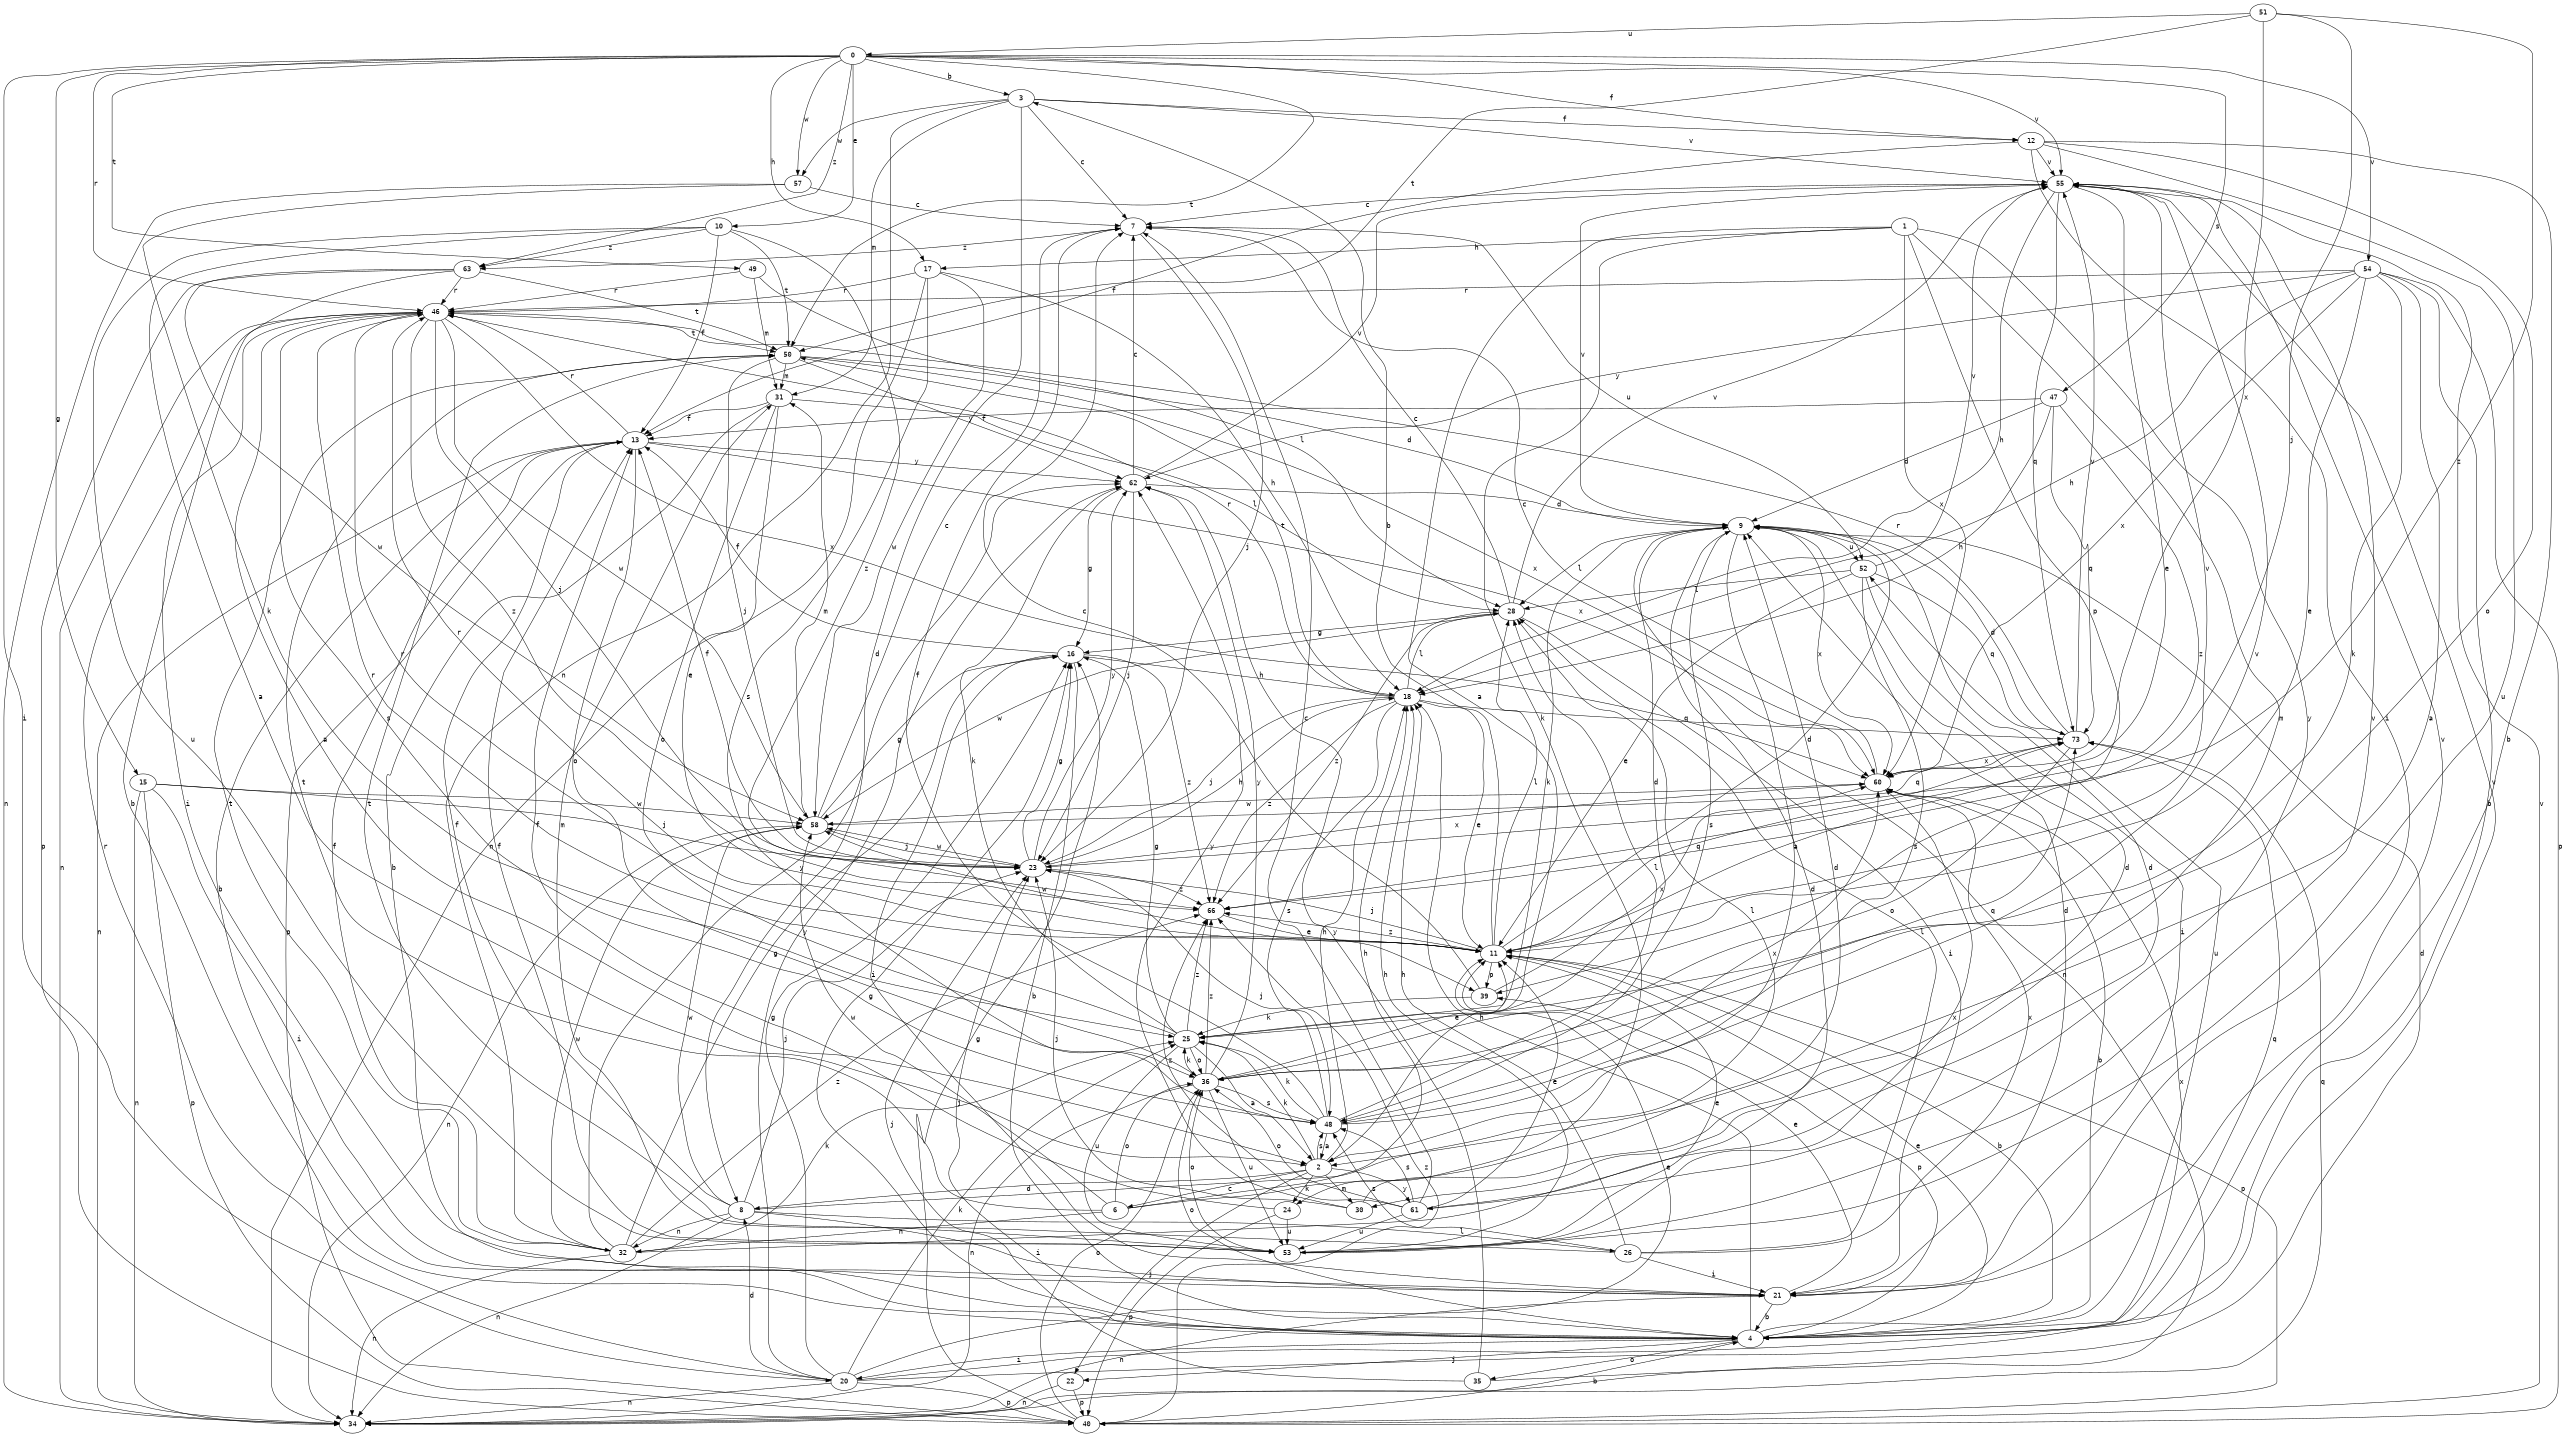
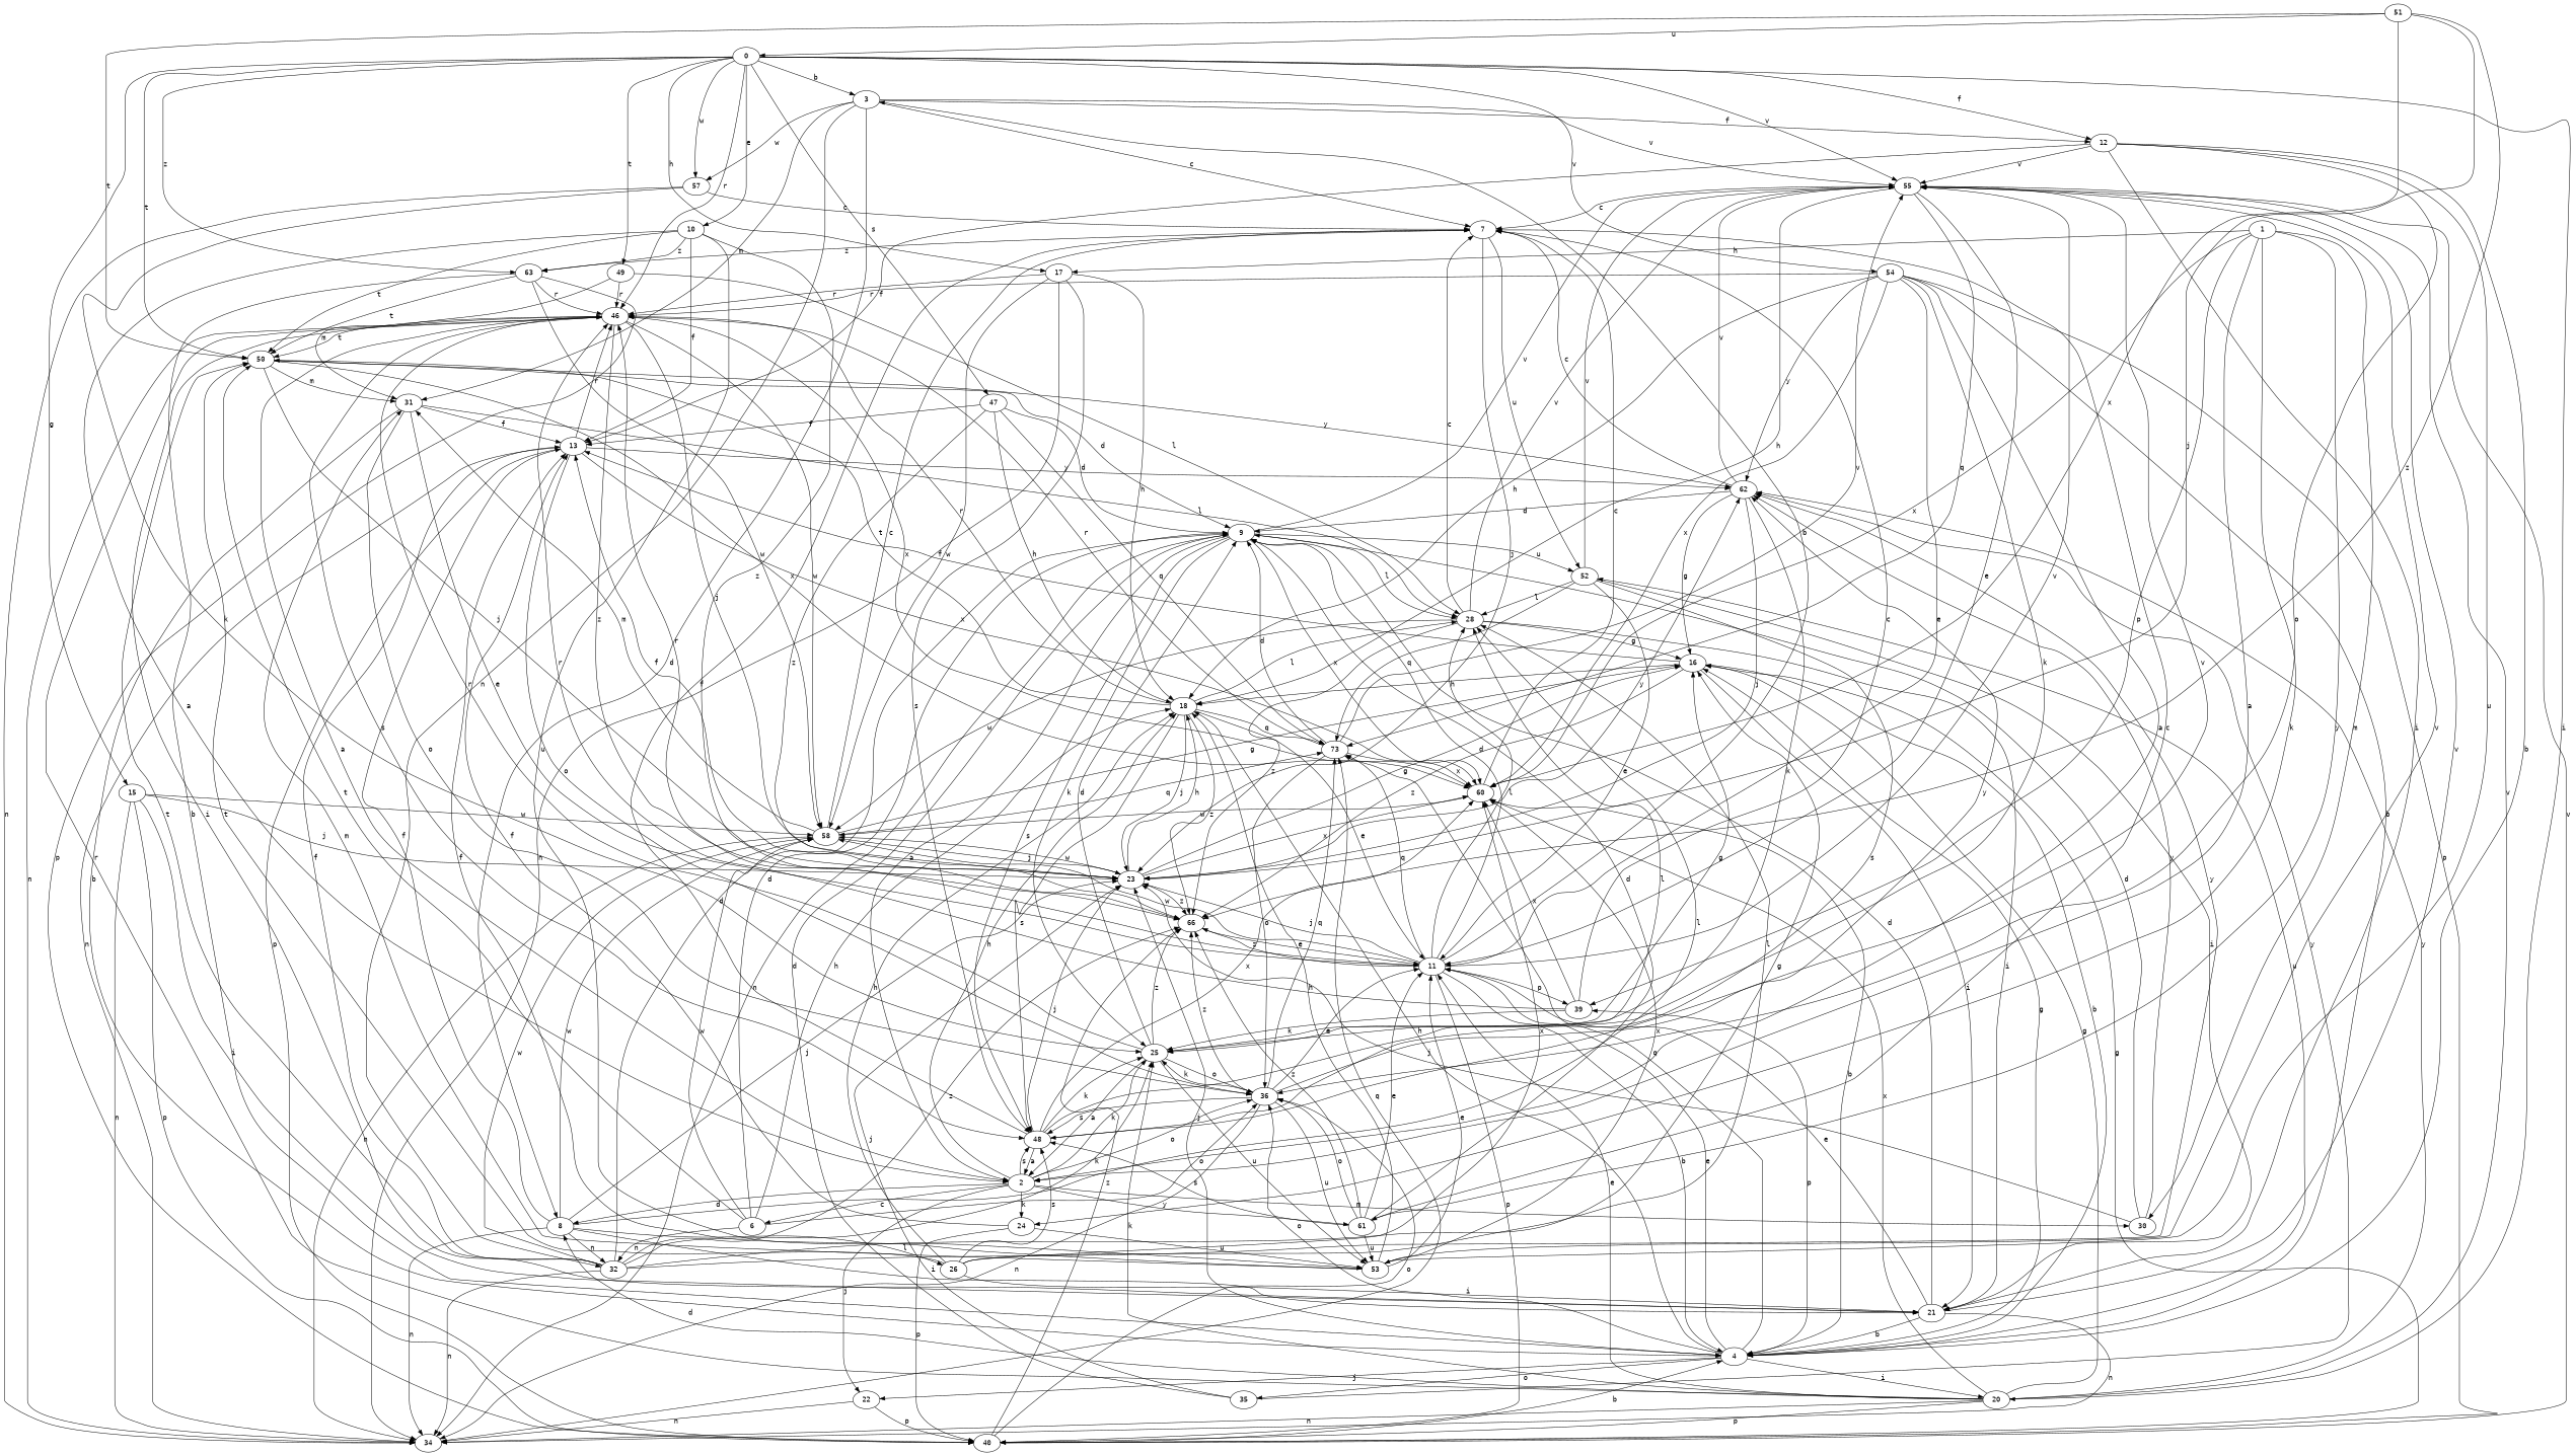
  strict digraph {
    fontname="DejaVu Sans Mono"
    node [fontname="DejaVu Sans Mono"]
    edge [fontname="DejaVu Sans Mono"]
    0
    3
    10
    12
    15
    17
    20
    46
    47
    49
    50
    54
    55
    57
    63
    8
    7
    31
    32
    2
    13
    53
    n23 [label=66]
    4
    36
    21
    23
    58
    34
    40
    18
    48
    60
    25
    11
    16
    62
    n38 [label=73]
    9
    28
    51
    1
    24
    30
    39
    61
    6
    22
    26
    52
    35
    0 -> 3 [label=b]
    0 -> 10 [label=e]
    0 -> 12 [label=f]
    0 -> 15 [label=g]
    0 -> 17 [label=h]
    0 -> 20 [label=i]
    0 -> 46 [label=r]
    0 -> 47 [label=s]
    0 -> 49 [label=t]
    0 -> 50 [label=t]
    0 -> 54 [label=v]
    0 -> 55 [label=v]
    0 -> 57 [label=w]
    0 -> 63 [label=z]
    3 -> 12 [label=f]
    3 -> 55 [label=v]
    3 -> 57 [label=w]
    3 -> 8 [label=d]
    3 -> 7 [label=c]
    3 -> 31 [label=m]
    3 -> 32 [label=n]
    10 -> 50 [label=t]
    10 -> 63 [label=z]
    10 -> 2 [label=a]
    10 -> 13 [label=f]
    10 -> 53 [label=u]
    10 -> n23 [label=z]
    12 -> 55 [label=v]
    12 -> 13 [label=f]
    12 -> 53 [label=u]
    12 -> 4 [label=b]
    12 -> 36 [label=o]
    12 -> 21 [label=i]
    15 -> 21 [label=i]
    15 -> 23 [label=j]
    15 -> 58 [label=w]
    15 -> 34 [label=n]
    15 -> 40 [label=p]
    17 -> 46 [label=r]
    17 -> 58 [label=w]
    17 -> 34 [label=n]
    17 -> 18 [label=h]
    17 -> 48 [label=s]
    20 -> 46 [label=r]
    20 -> 55 [label=v]
    20 -> 8 [label=d]
    20 -> 34 [label=n]
    20 -> 40 [label=p]
    20 -> 60 [label=x]
    20 -> 25 [label=k]
    20 -> 11 [label=e]
    20 -> 16 [label=g]
    20 -> 62 [label=y]
    46 -> 50 [label=t]
    46 -> 2 [label=a]
    46 -> n23 [label=z]
    46 -> 21 [label=i]
    46 -> 23 [label=j]
    46 -> 58 [label=w]
    46 -> 34 [label=n]
    46 -> 48 [label=s]
    46 -> 60 [label=x]
    47 -> 13 [label=f]
    47 -> n23 [label=z]
    47 -> 18 [label=h]
    47 -> n38 [label=q]
    47 -> 9 [label=d]
    49 -> 46 [label=r]
    49 -> 31 [label=m]
    49 -> 28 [label=l]
    50 -> 31 [label=m]
    50 -> 23 [label=j]
    50 -> 60 [label=x]
    50 -> 62 [label=y]
    50 -> 9 [label=d]
    54 -> 46 [label=r]
    54 -> 2 [label=a]
    54 -> 4 [label=b]
    54 -> 40 [label=p]
    54 -> 18 [label=h]
    54 -> 60 [label=x]
    54 -> 25 [label=k]
    54 -> 11 [label=e]
    54 -> 62 [label=y]
    55 -> 7 [label=c]
    55 -> 18 [label=h]
    55 -> 11 [label=e]
    55 -> n38 [label=q]
    57 -> 7 [label=c]
    57 -> 34 [label=n]
    57 -> 25 [label=k]
    63 -> 46 [label=r]
    63 -> 50 [label=t]
    63 -> 4 [label=b]
    63 -> 58 [label=w]
    63 -> 40 [label=p]
    8 -> 32 [label=n]
    8 -> 13 [label=f]
    8 -> 21 [label=i]
    8 -> 23 [label=j]
    8 -> 58 [label=w]
    8 -> 34 [label=n]
    8 -> 28 [label=l]
    8 -> 26 [label=l]
    7 -> 63 [label=z]
    7 -> 23 [label=j]
    7 -> 52 [label=u]
    31 -> 13 [label=f]
    31 -> 4 [label=b]
    31 -> 36 [label=o]
    31 -> 11 [label=e]
    31 -> 28 [label=l]
    32 -> 50 [label=t]
    32 -> 13 [label=f]
    32 -> n23 [label=z]
    32 -> 58 [label=w]
    32 -> 34 [label=n]
    32 -> 25 [label=k]
    32 -> 16 [label=g]
    32 -> 62 [label=y]
    32 -> 9 [label=d]
    2 -> 8 [label=d]
    2 -> 18 [label=h]
    2 -> 48 [label=s]
    2 -> 25 [label=k]
    2 -> 24 [label=k]
    2 -> 30 [label=m]
    2 -> 61 [label=y]
    2 -> 6 [label=c]
    2 -> 22 [label=j]
    13 -> 46 [label=r]
-   13 -> 4 [label=b]
    13 -> 36 [label=o]
    13 -> 34 [label=n]
    13 -> 40 [label=p]
    13 -> 60 [label=x]
    13 -> 62 [label=y]
    53 -> 55 [label=v]
    53 -> 31 [label=m]
    53 -> 13 [label=f]
-   53 -> 36 [label=o]
+   2 -> 36 [label=o]
    53 -> 18 [label=h]
    53 -> 60 [label=x]
    53 -> 11 [label=e]
    n23 -> 11 [label=e]
    4 -> 20 [label=i]
    4 -> 36 [label=o]
    4 -> 23 [label=j]
    4 -> 18 [label=h]
    4 -> 11 [label=e]
    4 -> 16 [label=g]
    4 -> n38 [label=q]
    4 -> 39 [label=p]
    4 -> 22 [label=j]
    4 -> 52 [label=u]
    4 -> 35 [label=o]
    36 -> 53 [label=u]
    36 -> n23 [label=z]
    36 -> 34 [label=n]
    36 -> 48 [label=s]
    36 -> 25 [label=k]
    36 -> 11 [label=e]
    36 -> 62 [label=y]
    36 -> n38 [label=q]
    21 -> 55 [label=v]
    21 -> 4 [label=b]
    21 -> 34 [label=n]
    21 -> 11 [label=e]
    21 -> 9 [label=d]
    23 -> 13 [label=f]
    23 -> n23 [label=z]
    23 -> 58 [label=w]
    23 -> 18 [label=h]
    23 -> 60 [label=x]
    23 -> 16 [label=g]
    23 -> 62 [label=y]
    58 -> 7 [label=c]
    58 -> 31 [label=m]
    58 -> 23 [label=j]
    58 -> 34 [label=n]
    58 -> 16 [label=g]
    58 -> n38 [label=q]
    34 -> n38 [label=q]
    40 -> 55 [label=v]
    40 -> n23 [label=z]
    40 -> 4 [label=b]
    40 -> 36 [label=o]
    40 -> 16 [label=g]
    18 -> 46 [label=r]
    18 -> 50 [label=t]
    18 -> n23 [label=z]
    18 -> 23 [label=j]
    18 -> 48 [label=s]
    18 -> 11 [label=e]
    18 -> n38 [label=q]
    18 -> 28 [label=l]
    48 -> 55 [label=v]
    48 -> 7 [label=f]
    48 -> 2 [label=a]
    48 -> 23 [label=j]
    48 -> 60 [label=x]
    48 -> 25 [label=k]
    48 -> 28 [label=l]
    60 -> 7 [label=c]
    60 -> 4 [label=b]
    60 -> 58 [label=w]
    25 -> 46 [label=r]
    25 -> 2 [label=a]
    25 -> 53 [label=u]
    25 -> n23 [label=z]
    25 -> 36 [label=o]
    25 -> 16 [label=g]
    25 -> 9 [label=d]
    11 -> 3 [label=b]
    11 -> 46 [label=r]
    11 -> 55 [label=v]
    11 -> n23 [label=z]
    11 -> 4 [label=b]
    11 -> 23 [label=j]
    11 -> 58 [label=w]
    11 -> 40 [label=p]
    11 -> n38 [label=q]
    11 -> 9 [label=d]
    11 -> 28 [label=l]
    11 -> 39 [label=p]
    16 -> 13 [label=f]
    16 -> n23 [label=z]
    16 -> 4 [label=b]
    16 -> 21 [label=i]
    16 -> 18 [label=h]
    62 -> 55 [label=v]
    62 -> 7 [label=c]
    62 -> 23 [label=j]
-   25 -> 62 [label=k]
+   62 -> 25 [label=k]
    62 -> 16 [label=g]
    62 -> 9 [label=d]
    n38 -> 46 [label=r]
    n38 -> 55 [label=v]
    n38 -> 36 [label=o]
    n38 -> 60 [label=x]
    n38 -> 9 [label=d]
    9 -> 55 [label=v]
    9 -> 2 [label=a]
    9 -> 34 [label=n]
    9 -> 48 [label=s]
    9 -> 60 [label=x]
    9 -> 25 [label=k]
    9 -> 28 [label=l]
    9 -> 52 [label=u]
    28 -> 55 [label=v]
    28 -> 7 [label=c]
    28 -> n23 [label=z]
    28 -> 21 [label=i]
    28 -> 58 [label=w]
    28 -> 16 [label=g]
    51 -> 0 [label=u]
    51 -> 50 [label=t]
    51 -> n23 [label=z]
    51 -> 23 [label=j]
    51 -> 60 [label=x]
    1 -> 17 [label=h]
    1 -> 2 [label=a]
    1 -> 60 [label=x]
    1 -> 24 [label=k]
    1 -> 30 [label=m]
    1 -> 39 [label=p]
    1 -> 61 [label=y]
    24 -> 13 [label=f]
    24 -> 53 [label=u]
    24 -> 40 [label=p]
    30 -> 23 [label=j]
    30 -> 62 [label=y]
    30 -> 9 [label=d]
-   46 -> 39 [label=r]
+   39 -> 46 [label=r]
    39 -> 7 [label=c]
    39 -> 60 [label=x]
    39 -> 25 [label=k]
    61 -> 7 [label=c]
    61 -> 53 [label=u]
    61 -> n23 [label=z]
    61 -> 36 [label=o]
    61 -> 48 [label=s]
    61 -> 11 [label=e]
    61 -> 9 [label=d]
    6 -> 50 [label=t]
    6 -> 32 [label=n]
    6 -> 36 [label=o]
    6 -> 58 [label=w]
    6 -> 18 [label=h]
    6 -> 9 [label=d]
    22 -> 34 [label=n]
    22 -> 40 [label=p]
    26 -> 50 [label=t]
    26 -> 21 [label=i]
    26 -> 18 [label=h]
    26 -> 48 [label=s]
    26 -> 60 [label=x]
    26 -> 28 [label=l]
    52 -> 55 [label=v]
    52 -> 21 [label=i]
    52 -> 48 [label=s]
    52 -> 11 [label=e]
    52 -> n38 [label=q]
    52 -> 28 [label=l]
    35 -> 23 [label=j]
    35 -> 62 [label=y]
    35 -> 9 [label=d]
  }
